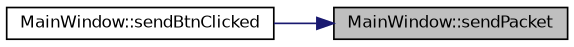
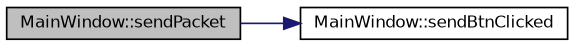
  digraph {
    rankdir=LR
    node [color=black fontname=Helvetica fontsize=10 shape=record style=filled]
    n1 [fillcolor=grey75 fontcolor=black height=0.2 label="MainWindow::sendPacket" width=0.4]
    n2 [fillcolor=white height=0.2 label="MainWindow::sendBtnClicked" width=0.4]
-   n2 -> n1 [color=midnightblue fontname=Helvetica fontsize=10 labelfontname=Helvetica labelfontsize=10 style=solid]
+   n1 -> n2 [color=midnightblue fontname=Helvetica fontsize=10 labelfontname=Helvetica labelfontsize=10 style=solid]
  }
